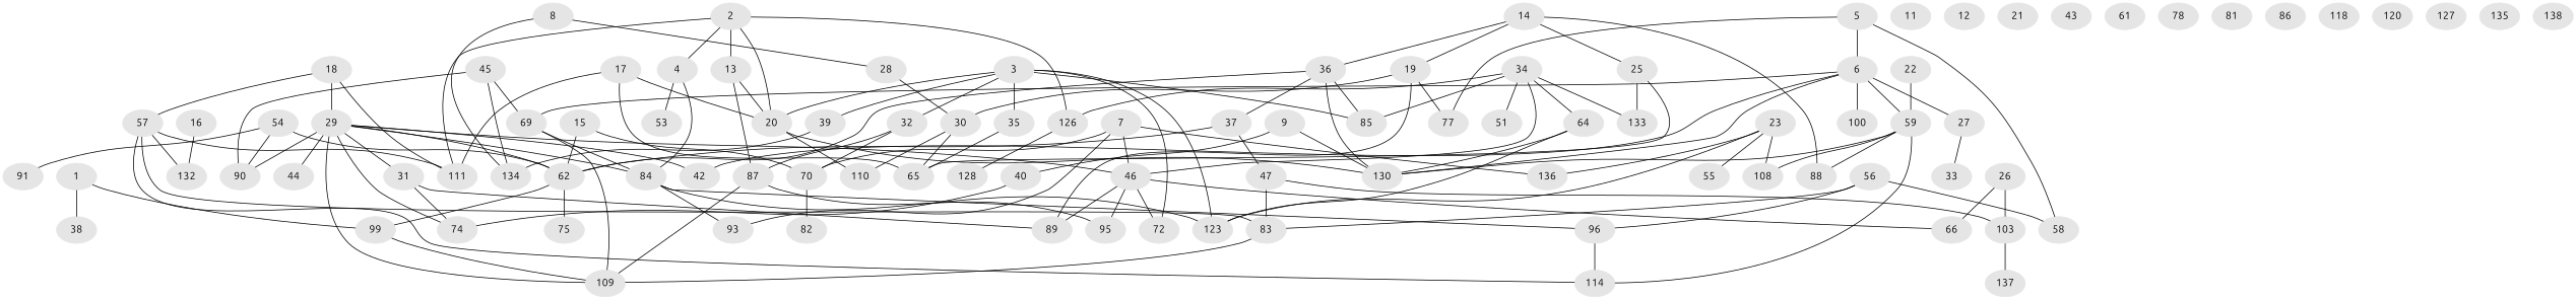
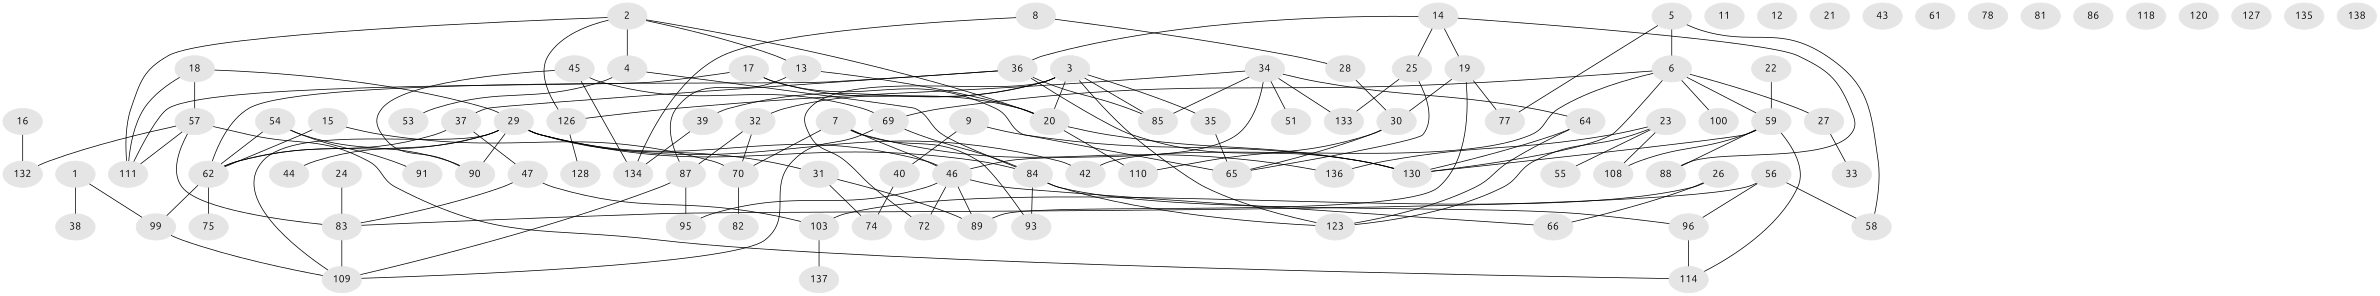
  graph {
    fontname=Ubuntu
    node [color=gray90 fontname=Ubuntu style=filled]
    edge [fontname=Ubuntu]
    1
    38
    99 [super="+122"]
    109
    2 [super="+104"]
    4
    13
    20 [super="+48"]
    111
    126
    53
    84 [super="+92"]
    87 [super="+131"]
    130
    110
    128
    3 [super="+10"]
    32
    35
    39
    72 [super="+102"]
    85
    123
    70
    65
    134
    93
    96 [super="+125"]
    5 [super="+119"]
    6 [super="+76"]
    58
    77 [super="+129"]
    27
    42 [super="+52"]
    59 [super="+97"]
    69 [super="+124"]
    100
    33
    88
    108
    114
    95
    7 [super="+50"]
    46 [super="+49"]
    136
    89 [super="+121"]
    66
    82
    8 [super="+94"]
    28
    30
    40 [super="+73"]
    74
    9
    11
    12
    14 [super="+67"]
    19 [super="+60"]
    25 [super="+98"]
    36 [super="+117"]
    133
    62 [super="+112"]
    37 [super="+106"]
    15 [super="+116"]
    75
    16
    132
    17 [super="+41"]
    29 [super="+113"]
    31
    44
    90 [super="+107"]
    18
    57 [super="+71"]
    83 [super="+101"]
    21
    22
    23 [super="+140"]
    55
+   24
    26
    103 [super="+115"]
    137
    34 [super="+80"]
    51
    64 [super="+79"]
    47 [super="+63"]
    43
    45 [super="+68"]
    54
    91
    56
    61
    78 [super="+105"]
    81
    86 [super="+139"]
    118
    120
    127
    135
    138
    1 -- 38
    1 -- 99
    99 -- 109
    2 -- 4
    2 -- 13
    2 -- 20
    2 -- 111
    2 -- 126
    4 -- 53
    4 -- 84
    13 -- 20
    13 -- 87
    20 -- 130
    20 -- 110 [weight=2]
    126 -- 128
    84 -- 123
    84 -- 93
    84 -- 96
    87 -- 109
    87 -- 95
    3 -- 20
    3 -- 32
    3 -- 35
    3 -- 39
    3 -- 72
    3 -- 85
    3 -- 123
    32 -- 87
    32 -- 70
    35 -- 65
    39 -- 134
    70 -- 82
    96 -- 114
    5 -- 6
    5 -- 58
    5 -- 77
    6 -- 130
    6 -- 27
    6 -- 42
    6 -- 59
    6 -- 69
    6 -- 100
    27 -- 33
    59 -- 130
    59 -- 88
    59 -- 108
    59 -- 114
    69 -- 109
    69 -- 84
    7 -- 70
    7 -- 93
    7 -- 46
    7 -- 136
    46 -- 72
    46 -- 95
    46 -- 89
    46 -- 66
    8 -- 134
    8 -- 28
    28 -- 30
    30 -- 110
    30 -- 65
    40 -- 74
    9 -- 130
    9 -- 40
    14 -- 88
    14 -- 19
    14 -- 25
    14 -- 36
    19 -- 77
    19 -- 89
    19 -- 30
    25 -- 65
    25 -- 133
    36 -- 130
    36 -- 85
    36 -- 62
    36 -- 37
    62 -- 99
    62 -- 75
    37 -- 62
    37 -- 47
    15 -- 70
    15 -- 62
    16 -- 132
    17 -- 20
    17 -- 111
    17 -- 65
    29 -- 109
    29 -- 84 [weight=2]
    29 -- 42
    29 -- 46
-   29 -- 74
    29 -- 62
    29 -- 31
    29 -- 44
    29 -- 90
    31 -- 89
    31 -- 74
    18 -- 111
    18 -- 29
    18 -- 57
    57 -- 111
    57 -- 114
    57 -- 132
    57 -- 83
    83 -- 109
    22 -- 59
    23 -- 123
    23 -- 108
    23 -- 136
    23 -- 55
+   24 -- 83
    26 -- 66
    26 -- 103
    103 -- 137
    34 -- 126
    34 -- 85
    34 -- 46
    34 -- 133
    34 -- 51
    34 -- 64
    64 -- 130
    64 -- 123
    47 -- 83
    47 -- 103
    45 -- 134
    45 -- 69
    45 -- 90
    54 -- 62
    54 -- 90
    54 -- 91
    56 -- 96
    56 -- 58
    56 -- 83
  }
